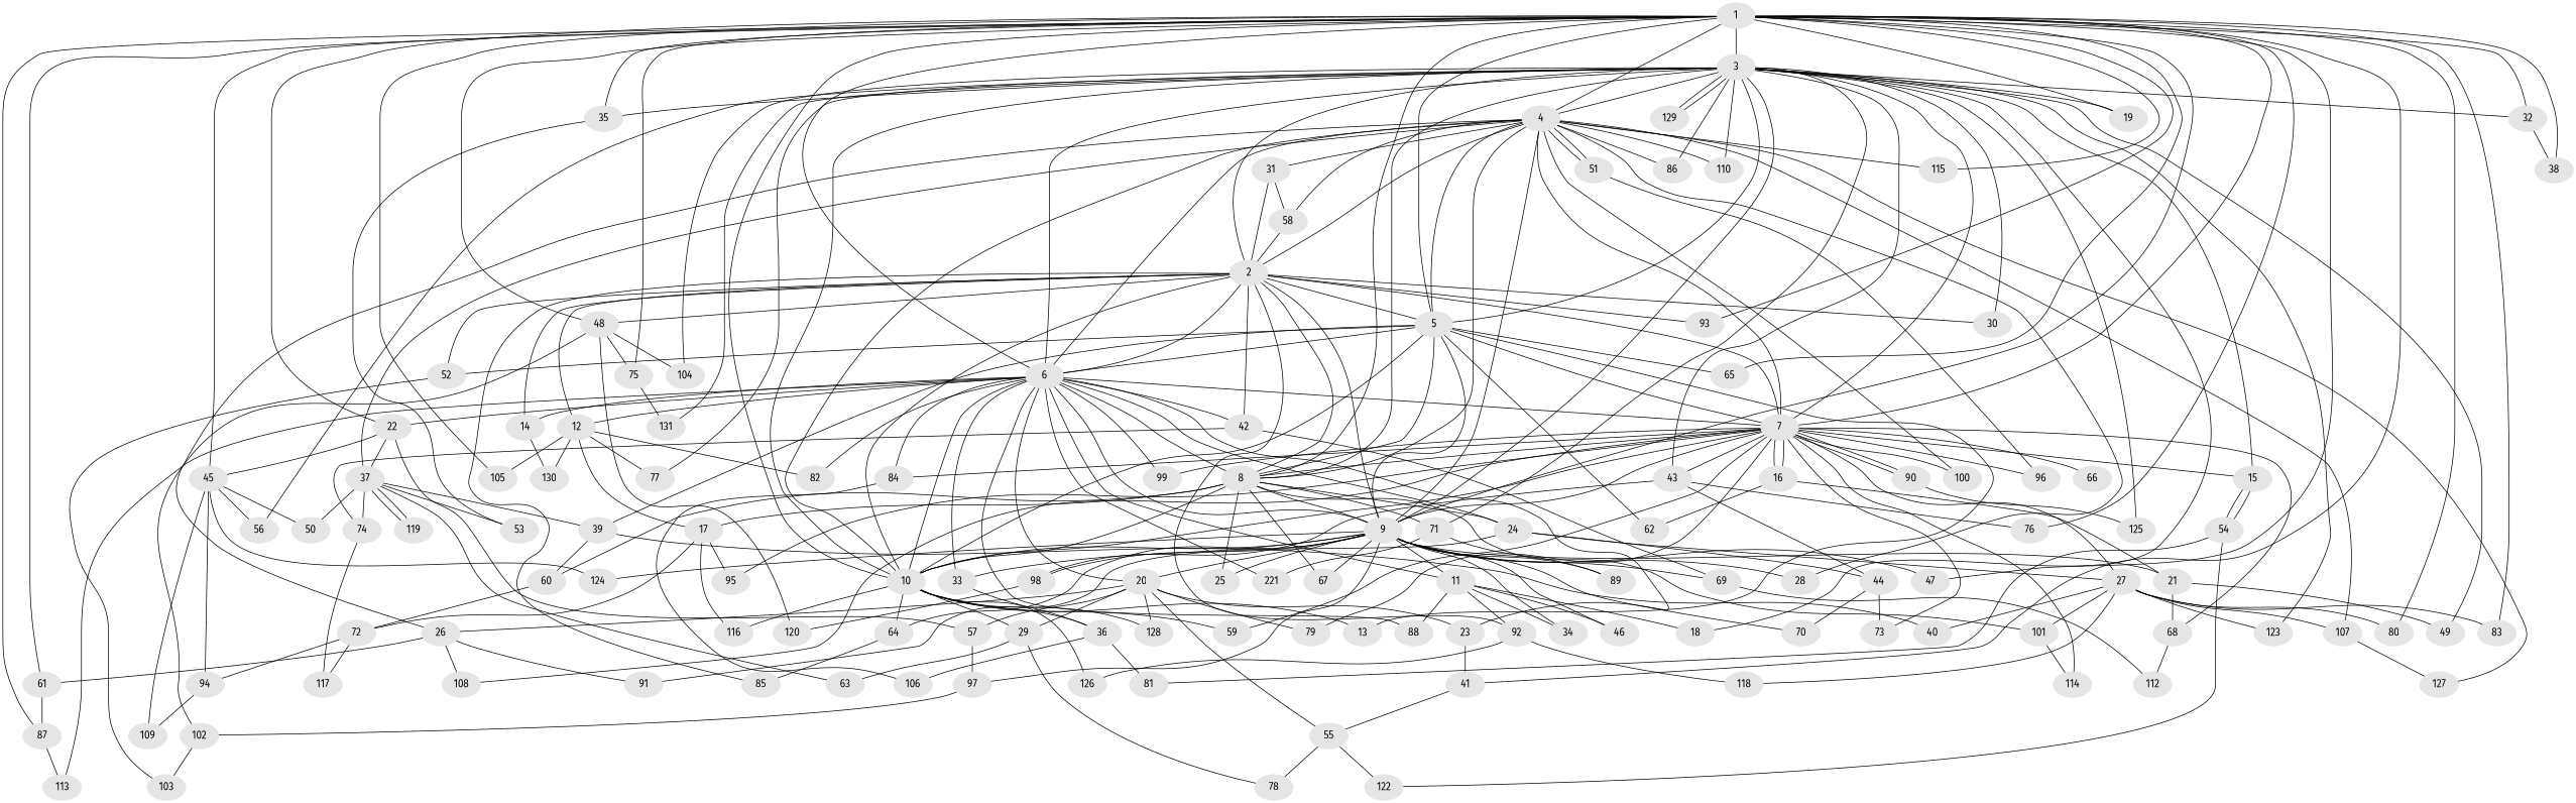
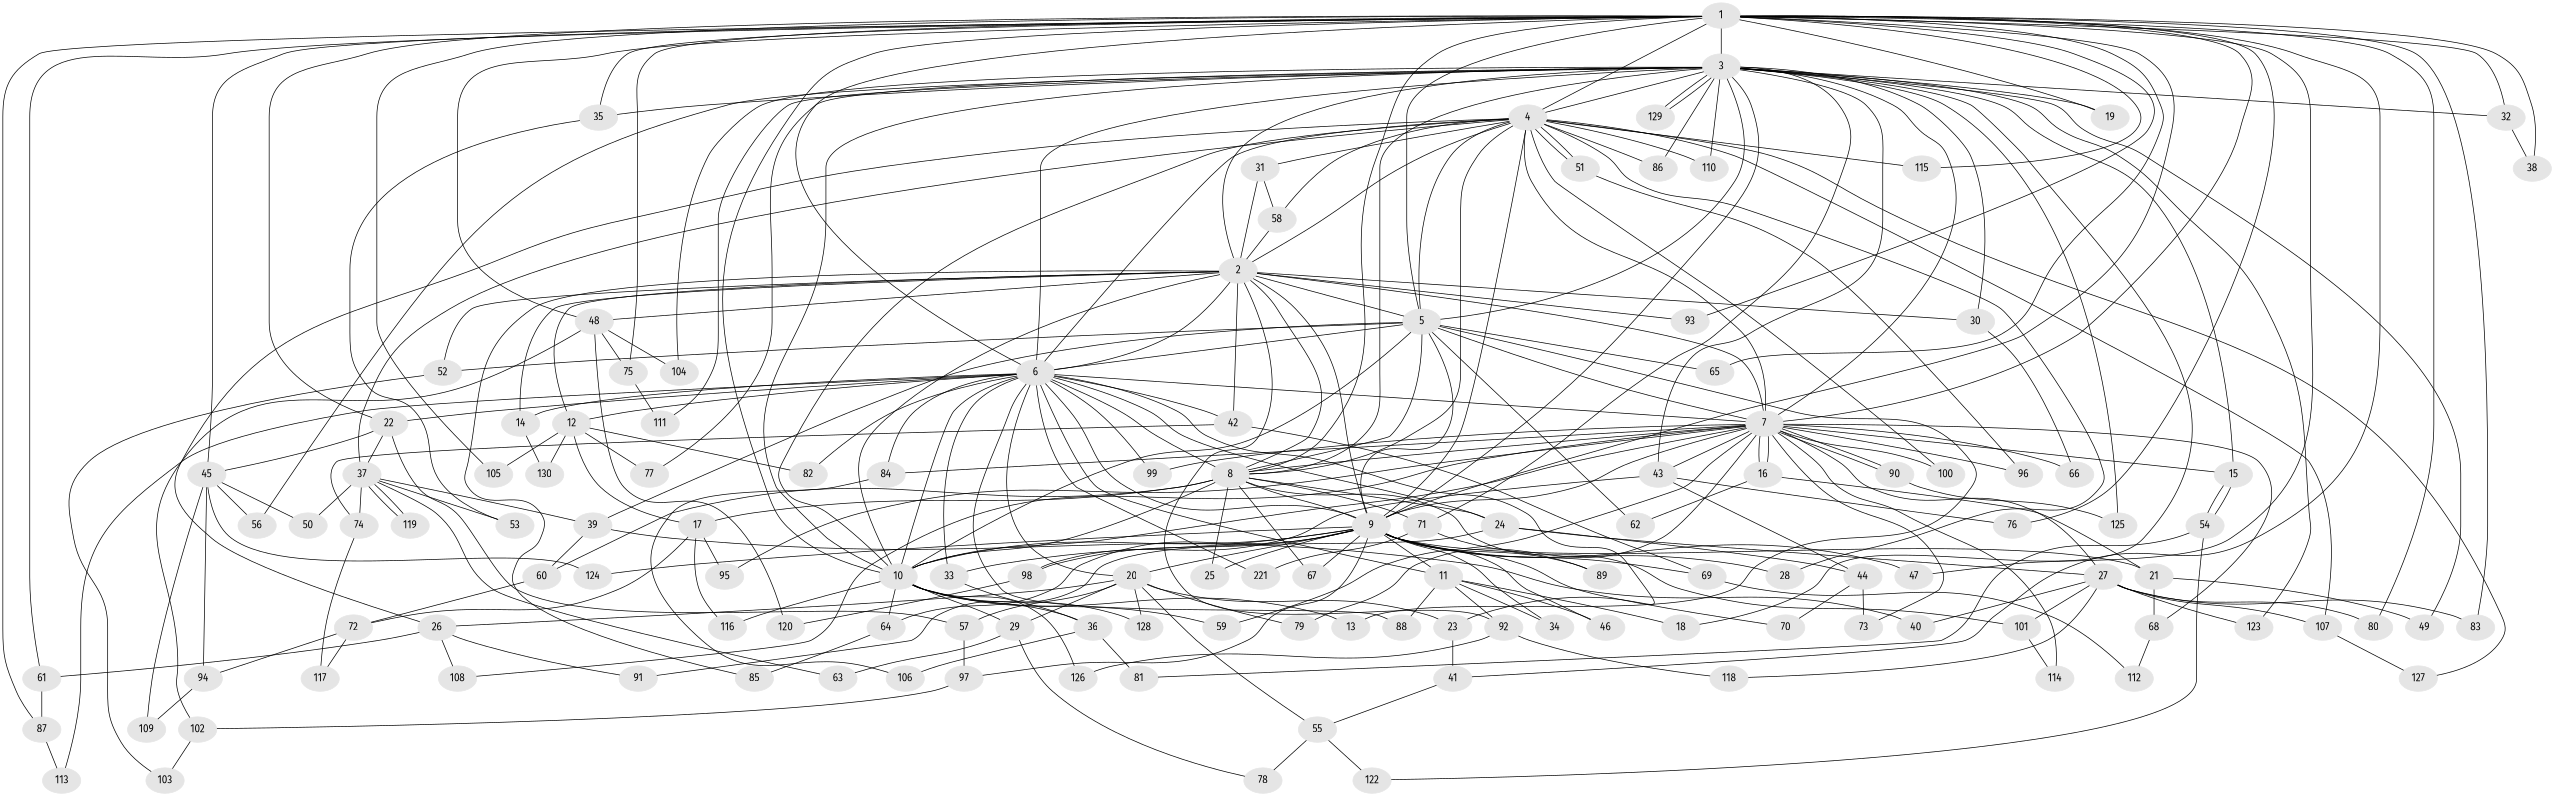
  graph {
    fontname="Fira Sans"
    node [color=gray90 fontname="Fira Sans" style=filled]
    edge [fontname="Fira Sans"]
    1
    3
    4
    5
    6
    7
    8
    9
    10
    19
    22
    32
    35
    38
    41
    45
    47
    48
    61
    65
    75
    76
    80
    83
    87
    93
    105
    115
    2
    12
    14
    30
    31
    42
    52
    85
    92
    15
    18
    43
    49
    56
    71
    77
    86
    104
    110
-   111 [label=131]
+   111
    123
    125
    129
    26
    28
    37
    51
    58
    100
    107
    127
    13
    39
    62
    11
    20
    23
    24
    33
    82
    84
    88
    99
    113
    n73 [label=221]
    16
    27
    59
    66
    68
    73
    79
    90
    95
    96
    108
    114
    17
    25
    60
    67
    101
    21
    34
    46
    64
    69
    70
    89
    97
    98
    124
    29
    36
    116
    126
    128
    57
    53
    55
    50
    94
    109
    102
    120
    130
    74
    103
    118
    54
    44
    91
    63
    119
    40
    106
    112
    72
    78
    81
    122
    117
    1 -- 3
    1 -- 4
    1 -- 5
    1 -- 6
    1 -- 7
    1 -- 8
    1 -- 9
    1 -- 10
    1 -- 19
    1 -- 22
    1 -- 32
    1 -- 35
    1 -- 38
    1 -- 41
    1 -- 45
    1 -- 47
    1 -- 48
    1 -- 61
    1 -- 65
    1 -- 75
    1 -- 76
    1 -- 80
    1 -- 83
    1 -- 87
    1 -- 93
    1 -- 105
    1 -- 115
    3 -- 4
    3 -- 5
    3 -- 6
    3 -- 7
    3 -- 8
    3 -- 9
    3 -- 10
    3 -- 19
    3 -- 32
    3 -- 35
    3 -- 30
    3 -- 15
    3 -- 18
    3 -- 43
    3 -- 49
    3 -- 56
    3 -- 71
    3 -- 77
    3 -- 86
    3 -- 104
    3 -- 110
    3 -- 111
    3 -- 123
    3 -- 125
    3 -- 129
    3 -- 129
    4 -- 5
    4 -- 6
    4 -- 7
    4 -- 8
    4 -- 9
    4 -- 10
    4 -- 115
    4 -- 31
    4 -- 86
    4 -- 110
    4 -- 26
    4 -- 28
    4 -- 37
    4 -- 51
    4 -- 51
    4 -- 58
    4 -- 100
    4 -- 107
    4 -- 127
    5 -- 6
    5 -- 7
    5 -- 8
    5 -- 9
    5 -- 10
    5 -- 65
    5 -- 52
    5 -- 13
    5 -- 39
    5 -- 62
    6 -- 7
    6 -- 8
    6 -- 9
    6 -- 10
    6 -- 22
    6 -- 12
    6 -- 14
    6 -- 42
    6 -- 11
    6 -- 20
    6 -- 23
    6 -- 24
    6 -- 33
    6 -- 82
    6 -- 84
    6 -- 88
    6 -- 99
    6 -- 113
    6 -- n73
    7 -- 8
    7 -- 9
    7 -- 10
    7 -- 15
    7 -- 43
    7 -- 100
    7 -- 84
    7 -- 99
    7 -- 16
    7 -- 16
    7 -- 27
    7 -- 59
    7 -- 66
    7 -- 68
    7 -- 73
    7 -- 79
    7 -- 90
    7 -- 90
    7 -- 95
    7 -- 96
    7 -- 108
    7 -- 114
    8 -- 9
    8 -- 10
    8 -- 71
    8 -- 24
    8 -- 17
    8 -- 25
    8 -- 60
    8 -- 67
    8 -- 101
    9 -- 10
    9 -- 47
    9 -- 28
    9 -- 11
    9 -- 20
    9 -- 33
    9 -- 25
    9 -- 67
    9 -- 21
    9 -- 34
    9 -- 46
    9 -- 64
    9 -- 69
    9 -- 70
    9 -- 89
    9 -- 97
    9 -- 98
    9 -- 124
    10 -- 13
    10 -- 59
    10 -- 64
    10 -- 29
    10 -- 36
    10 -- 116
    10 -- 126
    10 -- 128
    22 -- 45
    22 -- 37
    22 -- 57
    32 -- 38
    35 -- 53
    41 -- 55
    45 -- 56
    45 -- 124
    45 -- 50
    45 -- 94
    45 -- 109
    48 -- 75
    48 -- 104
    48 -- 102
    48 -- 120
    61 -- 87
    75 -- 111
    87 -- 113
    2 -- 3
    2 -- 4
    2 -- 5
    2 -- 6
    2 -- 7
    2 -- 8
    2 -- 9
    2 -- 10
    2 -- 48
    2 -- 93
    2 -- 12
    2 -- 14
    2 -- 30
    2 -- 31
    2 -- 42
    2 -- 52
    2 -- 85
    2 -- 92
    12 -- 105
    12 -- 77
    12 -- 82
    12 -- 17
    12 -- 130
    14 -- 130
+   30 -- 66
    31 -- 58
    42 -- 69
    42 -- 74
    52 -- 103
    92 -- 126
    92 -- 118
    15 -- 54
    15 -- 54
    43 -- 76
    43 -- 98
    43 -- 44
    71 -- n73
    71 -- 89
    26 -- 61
    26 -- 108
    26 -- 91
    37 -- 39
    37 -- 53
    37 -- 50
    37 -- 74
    37 -- 63
    37 -- 119
    37 -- 119
    51 -- 96
    58 -- 2
    107 -- 127
    39 -- 60
    39 -- 40
    11 -- 92
    11 -- 18
    11 -- 88
    11 -- 34
    11 -- 46
    20 -- 26
    20 -- 23
    20 -- 79
    20 -- 29
    20 -- 128
    20 -- 57
    20 -- 55
    23 -- 41
    24 -- 27
    24 -- 44
    24 -- 91
    33 -- 36
    84 -- 106
    16 -- 62
    16 -- 21
    27 -- 80
    27 -- 83
    27 -- 123
    27 -- 107
    27 -- 101
    27 -- 118
    27 -- 40
    68 -- 112
    90 -- 125
    17 -- 95
    17 -- 116
    17 -- 72
    60 -- 72
    101 -- 114
    21 -- 49
    21 -- 68
    64 -- 85
    69 -- 112
    97 -- 102
    98 -- 120
    29 -- 63
    29 -- 78
    36 -- 106
    36 -- 81
    57 -- 97
    55 -- 78
    55 -- 122
    94 -- 109
    102 -- 103
    74 -- 117
    54 -- 81
    54 -- 122
    44 -- 73
    44 -- 70
    72 -- 94
    72 -- 117
  }
